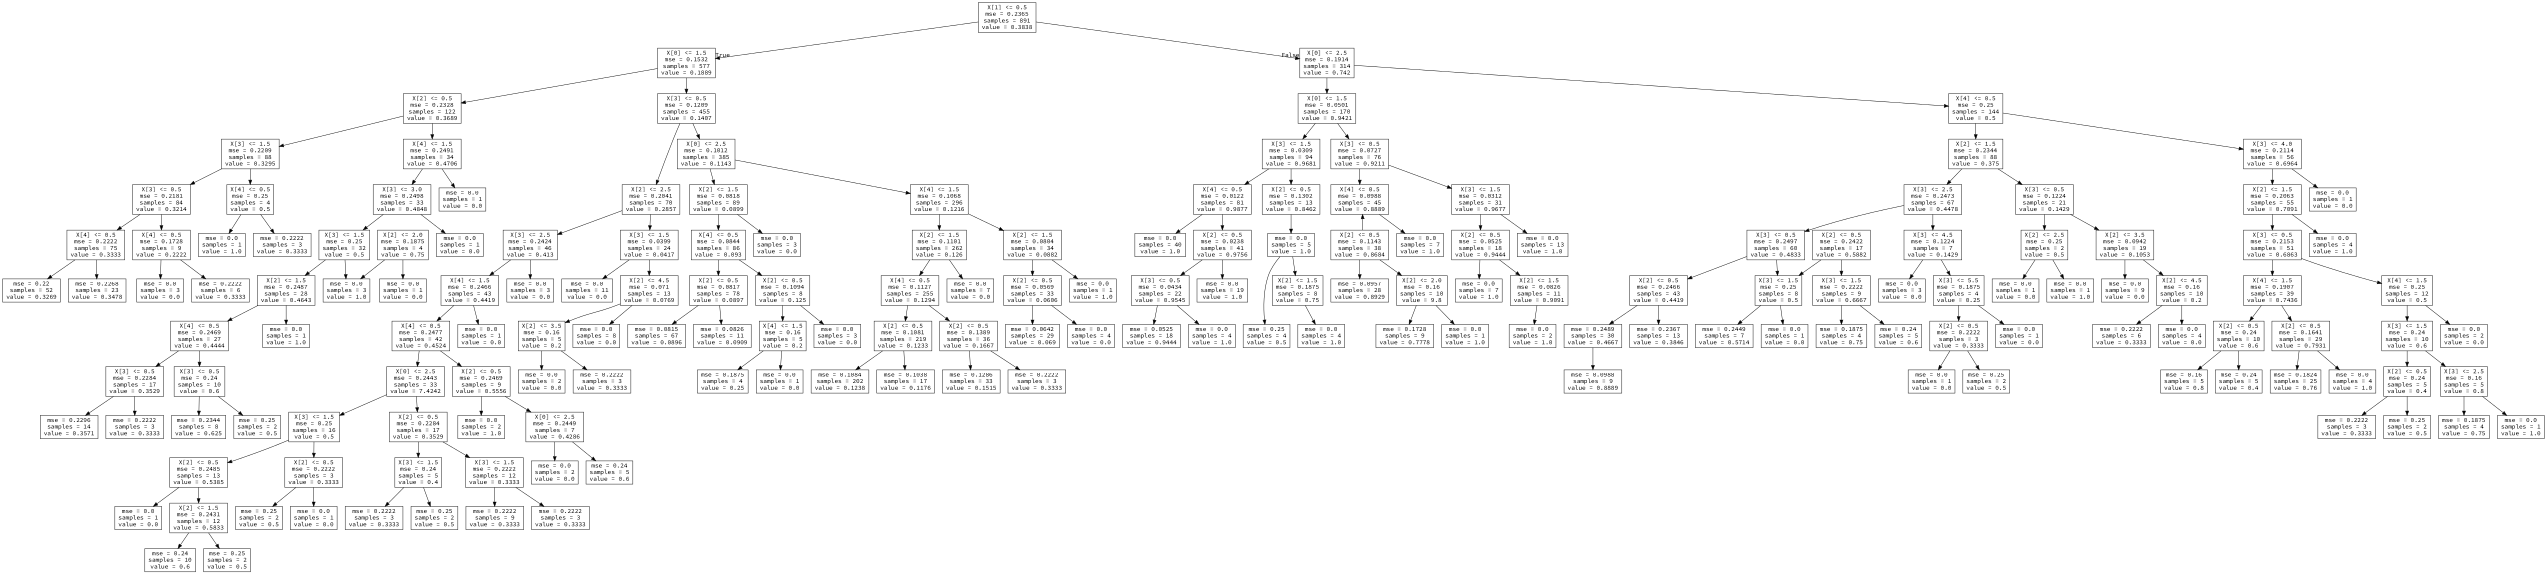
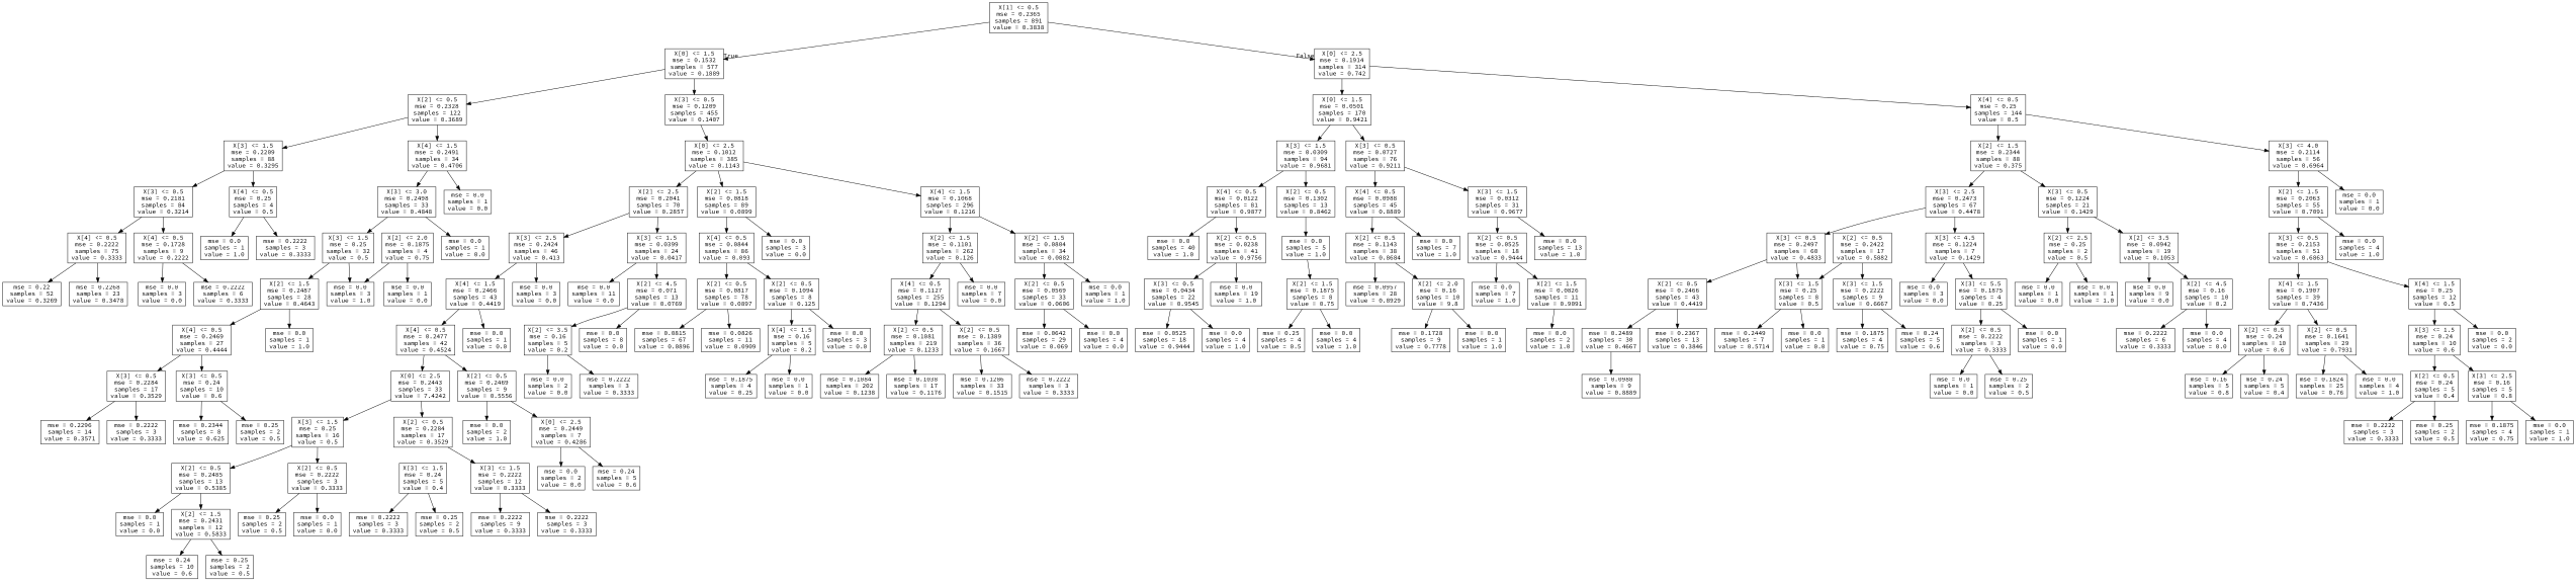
  digraph {
    fontname="Source Code Pro"
    node [fontname="Source Code Pro" shape=box]
    edge [fontname="Source Code Pro"]
    n1 [label="X[1] <= 0.5\nmse = 0.2365\nsamples = 891\nvalue = 0.3838"]
    n2 [label="X[0] <= 1.5\nmse = 0.1532\nsamples = 577\nvalue = 0.1889"]
    n3 [label="X[0] <= 2.5\nmse = 0.1914\nsamples = 314\nvalue = 0.742"]
    n4 [label="X[2] <= 0.5\nmse = 0.2328\nsamples = 122\nvalue = 0.3689"]
    n5 [label="X[3] <= 0.5\nmse = 0.1209\nsamples = 455\nvalue = 0.1407"]
    n6 [label="X[0] <= 1.5\nmse = 0.0501\nsamples = 170\nvalue = 0.9421"]
    n7 [label="X[4] <= 0.5\nmse = 0.25\nsamples = 144\nvalue = 0.5"]
    n8 [label="X[3] <= 1.5\nmse = 0.2209\nsamples = 88\nvalue = 0.3295"]
    n9 [label="X[4] <= 1.5\nmse = 0.2491\nsamples = 34\nvalue = 0.4706"]
    n10 [label="X[0] <= 2.5\nmse = 0.1012\nsamples = 385\nvalue = 0.1143"]
    n11 [label="X[2] <= 2.5\nmse = 0.2041\nsamples = 70\nvalue = 0.2857"]
    n12 [label="X[3] <= 0.5\nmse = 0.2181\nsamples = 84\nvalue = 0.3214"]
    n13 [label="X[4] <= 0.5\nmse = 0.25\nsamples = 4\nvalue = 0.5"]
    n14 [label="X[3] <= 3.0\nmse = 0.2498\nsamples = 33\nvalue = 0.4848"]
    n15 [label="mse = 0.0\nsamples = 1\nvalue = 0.0"]
    n16 [label="X[4] <= 0.5\nmse = 0.2222\nsamples = 75\nvalue = 0.3333"]
    n17 [label="X[4] <= 0.5\nmse = 0.1728\nsamples = 9\nvalue = 0.2222"]
    n18 [label="mse = 0.0\nsamples = 1\nvalue = 1.0"]
    n19 [label="mse = 0.2222\nsamples = 3\nvalue = 0.3333"]
    n20 [label="mse = 0.22\nsamples = 52\nvalue = 0.3269"]
    n21 [label="mse = 0.2268\nsamples = 23\nvalue = 0.3478"]
    n22 [label="mse = 0.0\nsamples = 3\nvalue = 0.0"]
    n23 [label="mse = 0.2222\nsamples = 6\nvalue = 0.3333"]
    n24 [label="X[3] <= 1.5\nmse = 0.25\nsamples = 32\nvalue = 0.5"]
    n25 [label="mse = 0.0\nsamples = 1\nvalue = 0.0"]
    n26 [label="X[2] <= 1.5\nmse = 0.2487\nsamples = 28\nvalue = 0.4643"]
    n27 [label="mse = 0.0\nsamples = 3\nvalue = 1.0"]
    n28 [label="X[4] <= 0.5\nmse = 0.2469\nsamples = 27\nvalue = 0.4444"]
    n29 [label="mse = 0.0\nsamples = 1\nvalue = 1.0"]
    n30 [label="X[2] <= 2.0\nmse = 0.1875\nsamples = 4\nvalue = 0.75"]
    n31 [label="mse = 0.0\nsamples = 1\nvalue = 0.0"]
    n32 [label="X[3] <= 0.5\nmse = 0.2284\nsamples = 17\nvalue = 0.3529"]
    n33 [label="X[3] <= 0.5\nmse = 0.24\nsamples = 10\nvalue = 0.6"]
    n34 [label="mse = 0.2296\nsamples = 14\nvalue = 0.3571"]
    n35 [label="mse = 0.2222\nsamples = 3\nvalue = 0.3333"]
    n36 [label="mse = 0.2344\nsamples = 8\nvalue = 0.625"]
    n37 [label="mse = 0.25\nsamples = 2\nvalue = 0.5"]
    n38 [label="X[2] <= 1.5\nmse = 0.0818\nsamples = 89\nvalue = 0.0899"]
    n39 [label="X[4] <= 1.5\nmse = 0.1068\nsamples = 296\nvalue = 0.1216"]
    n40 [label="X[3] <= 2.5\nmse = 0.2424\nsamples = 46\nvalue = 0.413"]
    n41 [label="X[3] <= 1.5\nmse = 0.0399\nsamples = 24\nvalue = 0.0417"]
    n42 [label="X[4] <= 0.5\nmse = 0.0844\nsamples = 86\nvalue = 0.093"]
    n43 [label="mse = 0.0\nsamples = 3\nvalue = 0.0"]
    n44 [label="X[2] <= 1.5\nmse = 0.1101\nsamples = 262\nvalue = 0.126"]
    n45 [label="X[2] <= 1.5\nmse = 0.0804\nsamples = 34\nvalue = 0.0882"]
    n46 [label="X[2] <= 0.5\nmse = 0.0817\nsamples = 78\nvalue = 0.0897"]
    n47 [label="X[2] <= 0.5\nmse = 0.1094\nsamples = 8\nvalue = 0.125"]
    n48 [label="mse = 0.0815\nsamples = 67\nvalue = 0.0896"]
    n49 [label="mse = 0.0826\nsamples = 11\nvalue = 0.0909"]
    n50 [label="X[4] <= 1.5\nmse = 0.16\nsamples = 5\nvalue = 0.2"]
    n51 [label="mse = 0.0\nsamples = 3\nvalue = 0.0"]
    n52 [label="mse = 0.1875\nsamples = 4\nvalue = 0.25"]
    n53 [label="mse = 0.0\nsamples = 1\nvalue = 0.0"]
    n54 [label="X[4] <= 0.5\nmse = 0.1127\nsamples = 255\nvalue = 0.1294"]
    n55 [label="mse = 0.0\nsamples = 7\nvalue = 0.0"]
    n56 [label="X[2] <= 0.5\nmse = 0.0569\nsamples = 33\nvalue = 0.0606"]
    n57 [label="mse = 0.0\nsamples = 1\nvalue = 1.0"]
    n58 [label="X[2] <= 0.5\nmse = 0.1081\nsamples = 219\nvalue = 0.1233"]
    n59 [label="X[2] <= 0.5\nmse = 0.1389\nsamples = 36\nvalue = 0.1667"]
    n60 [label="mse = 0.1084\nsamples = 202\nvalue = 0.1238"]
    n61 [label="mse = 0.1038\nsamples = 17\nvalue = 0.1176"]
    n62 [label="mse = 0.1286\nsamples = 33\nvalue = 0.1515"]
    n63 [label="mse = 0.2222\nsamples = 3\nvalue = 0.3333"]
    n64 [label="mse = 0.0642\nsamples = 29\nvalue = 0.069"]
    n65 [label="mse = 0.0\nsamples = 4\nvalue = 0.0"]
    n66 [label="X[4] <= 1.5\nmse = 0.2466\nsamples = 43\nvalue = 0.4419"]
    n67 [label="mse = 0.0\nsamples = 3\nvalue = 0.0"]
    n68 [label="mse = 0.0\nsamples = 11\nvalue = 0.0"]
    n69 [label="X[2] <= 4.5\nmse = 0.071\nsamples = 13\nvalue = 0.0769"]
    n70 [label="X[4] <= 0.5\nmse = 0.2477\nsamples = 42\nvalue = 0.4524"]
    n71 [label="mse = 0.0\nsamples = 1\nvalue = 0.0"]
    n72 [label="X[0] <= 2.5\nmse = 0.2443\nsamples = 33\nvalue = 7.4242"]
    n73 [label="X[2] <= 0.5\nmse = 0.2469\nsamples = 9\nvalue = 0.5556"]
    n74 [label="X[3] <= 1.5\nmse = 0.25\nsamples = 16\nvalue = 0.5"]
    n75 [label="X[2] <= 0.5\nmse = 0.2284\nsamples = 17\nvalue = 0.3529"]
    n76 [label="mse = 0.0\nsamples = 2\nvalue = 1.0"]
    n77 [label="X[0] <= 2.5\nmse = 0.2449\nsamples = 7\nvalue = 0.4286"]
    n78 [label="X[2] <= 0.5\nmse = 0.2485\nsamples = 13\nvalue = 0.5385"]
    n79 [label="X[2] <= 0.5\nmse = 0.2222\nsamples = 3\nvalue = 0.3333"]
    n80 [label="X[3] <= 1.5\nmse = 0.24\nsamples = 5\nvalue = 0.4"]
    n81 [label="X[3] <= 1.5\nmse = 0.2222\nsamples = 12\nvalue = 0.3333"]
    n82 [label="mse = 0.0\nsamples = 1\nvalue = 0.0"]
    n83 [label="X[2] <= 1.5\nmse = 0.2431\nsamples = 12\nvalue = 0.5833"]
    n84 [label="mse = 0.25\nsamples = 2\nvalue = 0.5"]
    n85 [label="mse = 0.0\nsamples = 1\nvalue = 0.0"]
    n86 [label="mse = 0.24\nsamples = 10\nvalue = 0.6"]
    n87 [label="mse = 0.25\nsamples = 2\nvalue = 0.5"]
    n88 [label="mse = 0.2222\nsamples = 3\nvalue = 0.3333"]
    n89 [label="mse = 0.25\nsamples = 2\nvalue = 0.5"]
    n90 [label="mse = 0.2222\nsamples = 9\nvalue = 0.3333"]
    n91 [label="mse = 0.2222\nsamples = 3\nvalue = 0.3333"]
    n92 [label="mse = 0.0\nsamples = 2\nvalue = 0.0"]
    n93 [label="mse = 0.24\nsamples = 5\nvalue = 0.6"]
    n94 [label="X[2] <= 3.5\nmse = 0.16\nsamples = 5\nvalue = 0.2"]
    n95 [label="mse = 0.0\nsamples = 8\nvalue = 0.0"]
    n96 [label="mse = 0.0\nsamples = 2\nvalue = 0.0"]
    n97 [label="mse = 0.2222\nsamples = 3\nvalue = 0.3333"]
    n98 [label="X[3] <= 1.5\nmse = 0.0309\nsamples = 94\nvalue = 0.9681"]
    n99 [label="X[3] <= 0.5\nmse = 0.0727\nsamples = 76\nvalue = 0.9211"]
    n100 [label="X[2] <= 1.5\nmse = 0.2344\nsamples = 88\nvalue = 0.375"]
    n101 [label="X[3] <= 4.0\nmse = 0.2114\nsamples = 56\nvalue = 0.6964"]
    n102 [label="X[4] <= 0.5\nmse = 0.0122\nsamples = 81\nvalue = 0.9877"]
    n103 [label="X[2] <= 0.5\nmse = 0.1302\nsamples = 13\nvalue = 0.8462"]
    n104 [label="X[4] <= 0.5\nmse = 0.0988\nsamples = 45\nvalue = 0.8889"]
    n105 [label="X[3] <= 1.5\nmse = 0.0312\nsamples = 31\nvalue = 0.9677"]
    n106 [label="mse = 0.0\nsamples = 40\nvalue = 1.0"]
    n107 [label="X[2] <= 0.5\nmse = 0.0238\nsamples = 41\nvalue = 0.9756"]
    n108 [label="mse = 0.0\nsamples = 5\nvalue = 1.0"]
    n109 [label="X[3] <= 0.5\nmse = 0.0434\nsamples = 22\nvalue = 0.9545"]
    n110 [label="mse = 0.0\nsamples = 19\nvalue = 1.0"]
    n111 [label="mse = 0.0525\nsamples = 18\nvalue = 0.9444"]
    n112 [label="mse = 0.0\nsamples = 4\nvalue = 1.0"]
    n113 [label="X[2] <= 1.5\nmse = 0.1875\nsamples = 8\nvalue = 0.75"]
    n114 [label="mse = 0.25\nsamples = 4\nvalue = 0.5"]
    n115 [label="mse = 0.0\nsamples = 4\nvalue = 1.0"]
    n116 [label="X[2] <= 0.5\nmse = 0.1143\nsamples = 38\nvalue = 0.8684"]
    n117 [label="mse = 0.0\nsamples = 7\nvalue = 1.0"]
    n118 [label="X[2] <= 0.5\nmse = 0.0525\nsamples = 18\nvalue = 0.9444"]
    n119 [label="mse = 0.0\nsamples = 13\nvalue = 1.0"]
    n120 [label="mse = 0.0957\nsamples = 28\nvalue = 0.8929"]
    n121 [label="X[2] <= 2.0\nmse = 0.16\nsamples = 10\nvalue = 9.8"]
    n122 [label="mse = 0.1728\nsamples = 9\nvalue = 0.7778"]
    n123 [label="mse = 0.0\nsamples = 1\nvalue = 1.0"]
    n124 [label="mse = 0.0\nsamples = 7\nvalue = 1.0"]
    n125 [label="X[2] <= 1.5\nmse = 0.0826\nsamples = 11\nvalue = 0.9091"]
    n126 [label="mse = 0.0\nsamples = 2\nvalue = 1.0"]
    n127 [label="mse = 0.0988\nsamples = 9\nvalue = 0.8889"]
    n128 [label="X[3] <= 2.5\nmse = 0.2473\nsamples = 67\nvalue = 0.4478"]
    n129 [label="X[3] <= 0.5\nmse = 0.1224\nsamples = 21\nvalue = 0.1429"]
    n130 [label="X[2] <= 1.5\nmse = 0.2063\nsamples = 55\nvalue = 0.7091"]
    n131 [label="mse = 0.0\nsamples = 1\nvalue = 0.0"]
    n132 [label="X[3] <= 0.5\nmse = 0.2497\nsamples = 60\nvalue = 0.4833"]
    n133 [label="X[3] <= 4.5\nmse = 0.1224\nsamples = 7\nvalue = 0.1429"]
    n134 [label="X[2] <= 2.5\nmse = 0.25\nsamples = 2\nvalue = 0.5"]
    n135 [label="X[2] <= 3.5\nmse = 0.0942\nsamples = 19\nvalue = 0.1053"]
    n136 [label="X[2] <= 0.5\nmse = 0.2466\nsamples = 43\nvalue = 0.4419"]
    n137 [label="X[3] <= 1.5\nmse = 0.25\nsamples = 8\nvalue = 0.5"]
    n138 [label="mse = 0.0\nsamples = 3\nvalue = 0.0"]
    n139 [label="X[3] <= 5.5\nmse = 0.1875\nsamples = 4\nvalue = 0.25"]
    n140 [label="mse = 0.2489\nsamples = 30\nvalue = 0.4667"]
    n141 [label="mse = 0.2367\nsamples = 13\nvalue = 0.3846"]
    n142 [label="X[2] <= 0.5\nmse = 0.2422\nsamples = 17\nvalue = 0.5882"]
    n143 [label="X[3] <= 1.5\nmse = 0.2222\nsamples = 9\nvalue = 0.6667"]
    n144 [label="mse = 0.1875\nsamples = 4\nvalue = 0.75"]
    n145 [label="mse = 0.24\nsamples = 5\nvalue = 0.6"]
    n146 [label="mse = 0.2449\nsamples = 7\nvalue = 0.5714"]
    n147 [label="mse = 0.0\nsamples = 1\nvalue = 0.0"]
    n148 [label="X[2] <= 0.5\nmse = 0.2222\nsamples = 3\nvalue = 0.3333"]
    n149 [label="mse = 0.0\nsamples = 1\nvalue = 0.0"]
    n150 [label="mse = 0.0\nsamples = 1\nvalue = 0.0"]
    n151 [label="mse = 0.25\nsamples = 2\nvalue = 0.5"]
    n152 [label="mse = 0.0\nsamples = 1\nvalue = 0.0"]
    n153 [label="mse = 0.0\nsamples = 1\nvalue = 1.0"]
    n154 [label="mse = 0.0\nsamples = 9\nvalue = 0.0"]
    n155 [label="X[2] <= 4.5\nmse = 0.16\nsamples = 10\nvalue = 0.2"]
    n156 [label="mse = 0.2222\nsamples = 6\nvalue = 0.3333"]
    n157 [label="mse = 0.0\nsamples = 4\nvalue = 0.0"]
    n158 [label="X[3] <= 0.5\nmse = 0.2153\nsamples = 51\nvalue = 0.6863"]
    n159 [label="mse = 0.0\nsamples = 4\nvalue = 1.0"]
    n160 [label="X[4] <= 1.5\nmse = 0.1907\nsamples = 39\nvalue = 0.7436"]
    n161 [label="X[4] <= 1.5\nmse = 0.25\nsamples = 12\nvalue = 0.5"]
    n162 [label="X[2] <= 0.5\nmse = 0.24\nsamples = 10\nvalue = 0.6"]
    n163 [label="X[2] <= 0.5\nmse = 0.1641\nsamples = 29\nvalue = 0.7931"]
    n164 [label="X[3] <= 1.5\nmse = 0.24\nsamples = 10\nvalue = 0.6"]
    n165 [label="mse = 0.0\nsamples = 2\nvalue = 0.0"]
    n166 [label="mse = 0.16\nsamples = 5\nvalue = 0.8"]
    n167 [label="mse = 0.24\nsamples = 5\nvalue = 0.4"]
    n168 [label="mse = 0.1824\nsamples = 25\nvalue = 0.76"]
    n169 [label="mse = 0.0\nsamples = 4\nvalue = 1.0"]
    n170 [label="X[2] <= 0.5\nmse = 0.24\nsamples = 5\nvalue = 0.4"]
    n171 [label="X[3] <= 2.5\nmse = 0.16\nsamples = 5\nvalue = 0.8"]
    n172 [label="mse = 0.2222\nsamples = 3\nvalue = 0.3333"]
    n173 [label="mse = 0.25\nsamples = 2\nvalue = 0.5"]
    n174 [label="mse = 0.1875\nsamples = 4\nvalue = 0.75"]
    n175 [label="mse = 0.0\nsamples = 1\nvalue = 1.0"]
    n1 -> n2 [headlabel=True labelangle=45 labeldistance=2.5]
    n1 -> n3 [headlabel=False labelangle=-45 labeldistance=2.5]
    n2 -> n4
    n2 -> n5
    n3 -> n6
    n3 -> n7
    n4 -> n8
    n4 -> n9
    n5 -> n10
-   n5 -> n11
+   n10 -> n11
    n6 -> n98
    n6 -> n99
    n7 -> n100
    n7 -> n101
    n8 -> n12
    n8 -> n13
    n9 -> n14
    n9 -> n15
    n10 -> n38
    n10 -> n39
    n11 -> n40
    n11 -> n41
    n12 -> n16
    n12 -> n17
    n13 -> n18
    n13 -> n19
    n14 -> n24
    n14 -> n25
    n16 -> n20
    n16 -> n21
    n17 -> n22
    n17 -> n23
    n24 -> n26
    n24 -> n27
    n26 -> n28
    n26 -> n29
    n28 -> n32
    n28 -> n33
    n30 -> n27
    n30 -> n31
    n32 -> n34
    n32 -> n35
    n33 -> n36
    n33 -> n37
    n38 -> n42
    n38 -> n43
    n39 -> n44
    n39 -> n45
    n40 -> n66
    n40 -> n67
    n41 -> n68
    n41 -> n69
    n42 -> n46
    n42 -> n47
    n44 -> n54
    n44 -> n55
    n45 -> n56
    n45 -> n57
    n46 -> n48
    n46 -> n49
    n47 -> n50
    n47 -> n51
    n50 -> n52
    n50 -> n53
    n54 -> n58
    n54 -> n59
    n56 -> n64
    n56 -> n65
    n58 -> n60
    n58 -> n61
    n59 -> n62
    n59 -> n63
    n66 -> n70
    n66 -> n71
    n69 -> n94
    n69 -> n95
    n70 -> n72
    n70 -> n73
    n72 -> n74
    n72 -> n75
    n73 -> n76
    n73 -> n77
    n74 -> n78
    n74 -> n79
-   n75 -> n80
    n75 -> n81
    n77 -> n92
    n77 -> n93
    n78 -> n82
    n78 -> n83
    n79 -> n84
    n79 -> n85
    n80 -> n88
    n80 -> n89
    n81 -> n90
    n81 -> n91
    n83 -> n86
    n83 -> n87
    n94 -> n96
    n94 -> n97
    n98 -> n102
    n98 -> n103
    n99 -> n104
    n99 -> n105
    n100 -> n128
    n100 -> n129
    n101 -> n130
    n101 -> n131
    n102 -> n106
    n102 -> n107
    n103 -> n108
-   n116 -> n104
+   n104 -> n116
    n104 -> n117
    n105 -> n118
    n105 -> n119
    n107 -> n109
    n107 -> n110
    n108 -> n113
    n109 -> n111
    n109 -> n112
-   n108 -> n114
+   n113 -> n114
    n113 -> n115
    n116 -> n120
    n116 -> n121
    n118 -> n124
    n118 -> n125
    n121 -> n122
    n121 -> n123
    n125 -> n126
    n128 -> n132
    n128 -> n133
    n129 -> n134
    n129 -> n135
    n130 -> n158
    n130 -> n159
    n132 -> n136
    n132 -> n137
    n133 -> n138
    n133 -> n139
    n134 -> n152
    n134 -> n153
    n135 -> n154
    n135 -> n155
    n136 -> n140
    n136 -> n141
    n137 -> n146
    n137 -> n147
    n139 -> n148
    n139 -> n149
    n140 -> n127
    n142 -> n137
    n142 -> n143
    n143 -> n144
    n143 -> n145
    n148 -> n150
    n148 -> n151
    n155 -> n156
    n155 -> n157
    n158 -> n160
    n158 -> n161
    n160 -> n162
    n160 -> n163
    n161 -> n164
    n161 -> n165
    n162 -> n166
    n162 -> n167
    n163 -> n168
    n163 -> n169
    n164 -> n170
    n164 -> n171
    n170 -> n172
    n170 -> n173
    n171 -> n174
    n171 -> n175
  }
